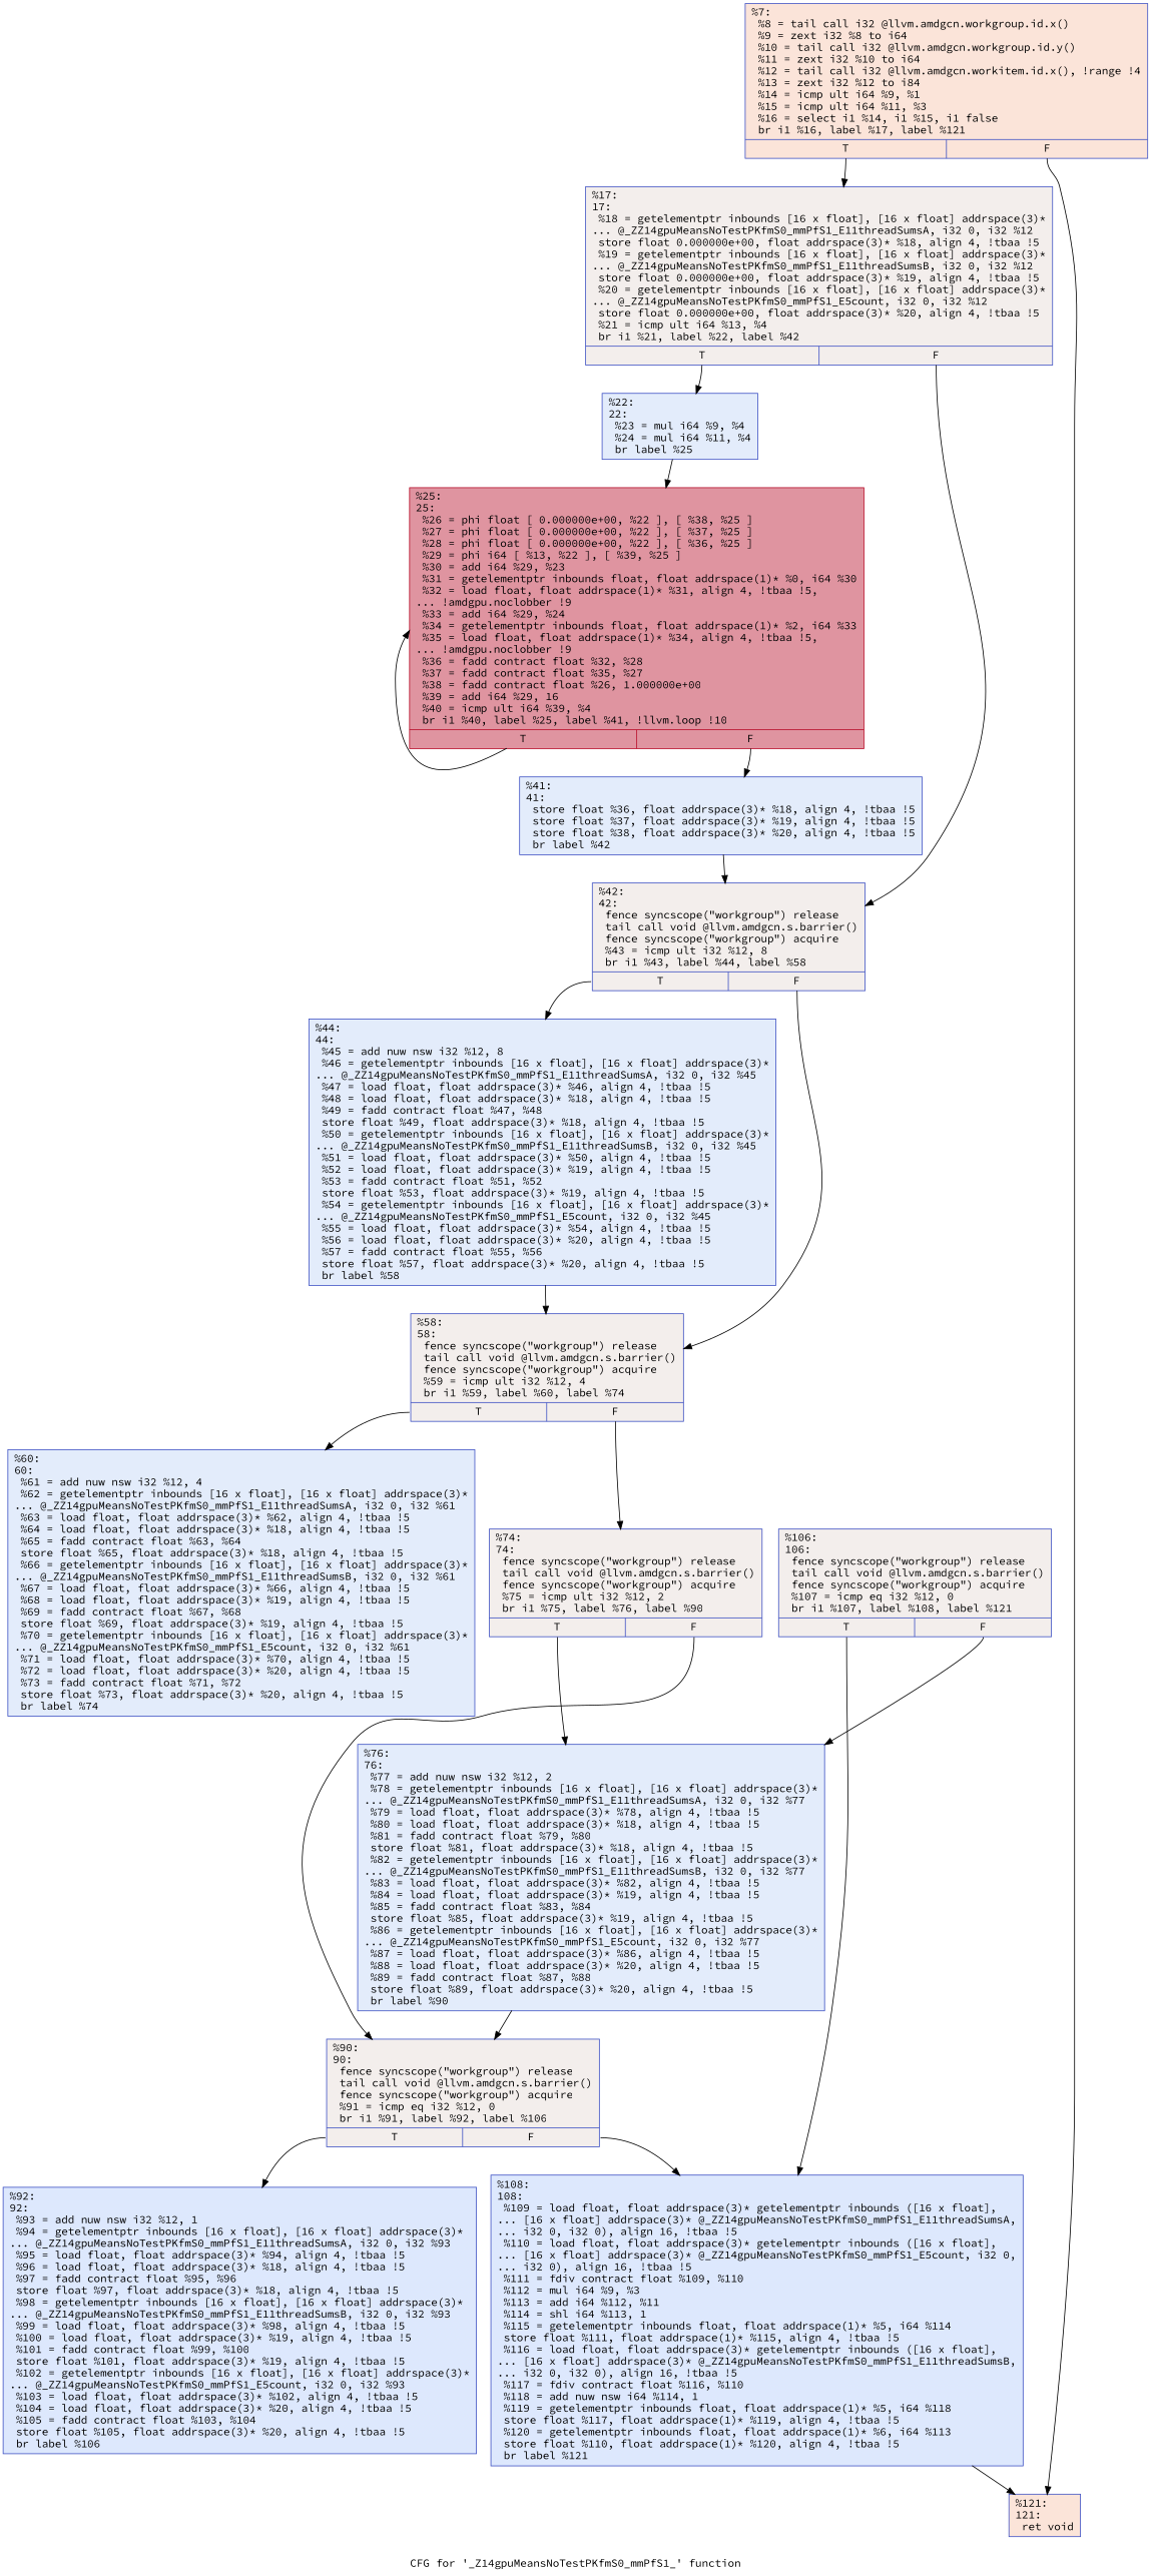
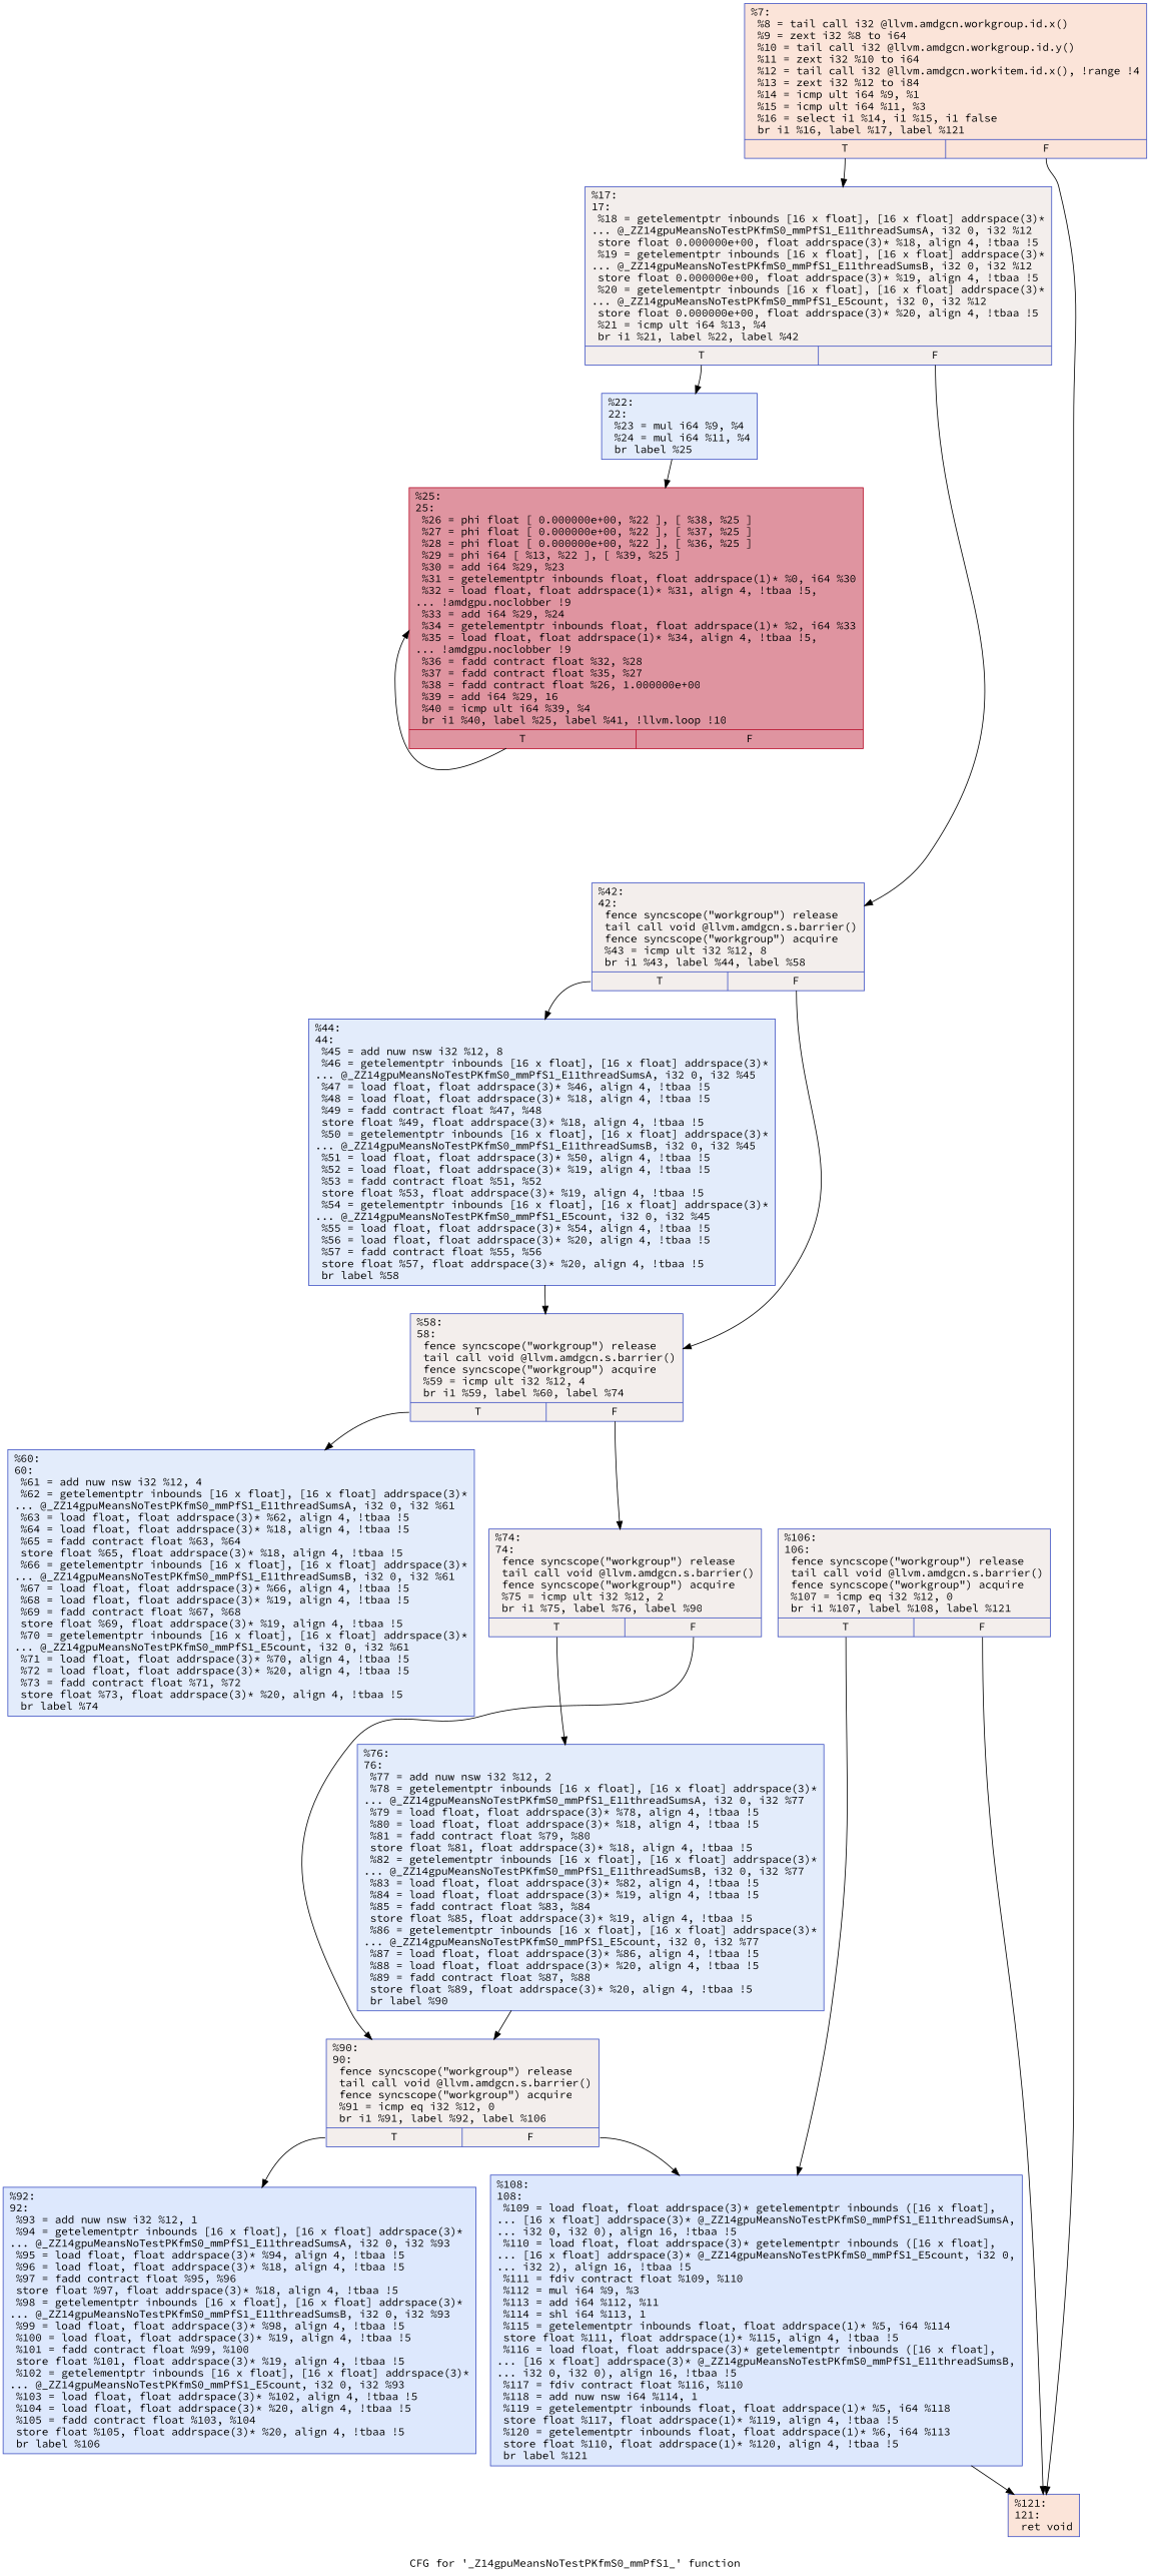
  digraph {
    fontname="Source Code Pro"
    label="CFG for '_Z14gpuMeansNoTestPKfmS0_mmPfS1_' function"
    node [color="#3d50c3ff" fillcolor="#e3d9d370" fontname="Source Code Pro" shape=record style=filled]
    edge [fontname="Source Code Pro" tailport=s0]
    n1 [fillcolor="#f5c1a970" label="{%7:\l  %8 = tail call i32 @llvm.amdgcn.workgroup.id.x()\l  %9 = zext i32 %8 to i64\l  %10 = tail call i32 @llvm.amdgcn.workgroup.id.y()\l  %11 = zext i32 %10 to i64\l  %12 = tail call i32 @llvm.amdgcn.workitem.id.x(), !range !4\l  %13 = zext i32 %12 to i84\l  %14 = icmp ult i64 %9, %1\l  %15 = icmp ult i64 %11, %3\l  %16 = select i1 %14, i1 %15, i1 false\l  br i1 %16, label %17, label %121\l|{<s0>T|<s1>F}}"]
    n2 [label="{%17:\l17:                                               \l  %18 = getelementptr inbounds [16 x float], [16 x float] addrspace(3)*\l... @_ZZ14gpuMeansNoTestPKfmS0_mmPfS1_E11threadSumsA, i32 0, i32 %12\l  store float 0.000000e+00, float addrspace(3)* %18, align 4, !tbaa !5\l  %19 = getelementptr inbounds [16 x float], [16 x float] addrspace(3)*\l... @_ZZ14gpuMeansNoTestPKfmS0_mmPfS1_E11threadSumsB, i32 0, i32 %12\l  store float 0.000000e+00, float addrspace(3)* %19, align 4, !tbaa !5\l  %20 = getelementptr inbounds [16 x float], [16 x float] addrspace(3)*\l... @_ZZ14gpuMeansNoTestPKfmS0_mmPfS1_E5count, i32 0, i32 %12\l  store float 0.000000e+00, float addrspace(3)* %20, align 4, !tbaa !5\l  %21 = icmp ult i64 %13, %4\l  br i1 %21, label %22, label %42\l|{<s0>T|<s1>F}}"]
    n3 [fillcolor="#f5c1a970" label="{%121:\l121:                                              \l  ret void\l}"]
    n4 [fillcolor="#bfd3f670" label="{%22:\l22:                                               \l  %23 = mul i64 %9, %4\l  %24 = mul i64 %11, %4\l  br label %25\l}"]
    n5 [label="{%42:\l42:                                               \l  fence syncscope(\"workgroup\") release\l  tail call void @llvm.amdgcn.s.barrier()\l  fence syncscope(\"workgroup\") acquire\l  %43 = icmp ult i32 %12, 8\l  br i1 %43, label %44, label %58\l|{<s0>T|<s1>F}}"]
    n6 [color="#b70d28ff" fillcolor="#b70d2870" label="{%25:\l25:                                               \l  %26 = phi float [ 0.000000e+00, %22 ], [ %38, %25 ]\l  %27 = phi float [ 0.000000e+00, %22 ], [ %37, %25 ]\l  %28 = phi float [ 0.000000e+00, %22 ], [ %36, %25 ]\l  %29 = phi i64 [ %13, %22 ], [ %39, %25 ]\l  %30 = add i64 %29, %23\l  %31 = getelementptr inbounds float, float addrspace(1)* %0, i64 %30\l  %32 = load float, float addrspace(1)* %31, align 4, !tbaa !5,\l... !amdgpu.noclobber !9\l  %33 = add i64 %29, %24\l  %34 = getelementptr inbounds float, float addrspace(1)* %2, i64 %33\l  %35 = load float, float addrspace(1)* %34, align 4, !tbaa !5,\l... !amdgpu.noclobber !9\l  %36 = fadd contract float %32, %28\l  %37 = fadd contract float %35, %27\l  %38 = fadd contract float %26, 1.000000e+00\l  %39 = add i64 %29, 16\l  %40 = icmp ult i64 %39, %4\l  br i1 %40, label %25, label %41, !llvm.loop !10\l|{<s0>T|<s1>F}}"]
    n7 [fillcolor="#bfd3f670" label="{%44:\l44:                                               \l  %45 = add nuw nsw i32 %12, 8\l  %46 = getelementptr inbounds [16 x float], [16 x float] addrspace(3)*\l... @_ZZ14gpuMeansNoTestPKfmS0_mmPfS1_E11threadSumsA, i32 0, i32 %45\l  %47 = load float, float addrspace(3)* %46, align 4, !tbaa !5\l  %48 = load float, float addrspace(3)* %18, align 4, !tbaa !5\l  %49 = fadd contract float %47, %48\l  store float %49, float addrspace(3)* %18, align 4, !tbaa !5\l  %50 = getelementptr inbounds [16 x float], [16 x float] addrspace(3)*\l... @_ZZ14gpuMeansNoTestPKfmS0_mmPfS1_E11threadSumsB, i32 0, i32 %45\l  %51 = load float, float addrspace(3)* %50, align 4, !tbaa !5\l  %52 = load float, float addrspace(3)* %19, align 4, !tbaa !5\l  %53 = fadd contract float %51, %52\l  store float %53, float addrspace(3)* %19, align 4, !tbaa !5\l  %54 = getelementptr inbounds [16 x float], [16 x float] addrspace(3)*\l... @_ZZ14gpuMeansNoTestPKfmS0_mmPfS1_E5count, i32 0, i32 %45\l  %55 = load float, float addrspace(3)* %54, align 4, !tbaa !5\l  %56 = load float, float addrspace(3)* %20, align 4, !tbaa !5\l  %57 = fadd contract float %55, %56\l  store float %57, float addrspace(3)* %20, align 4, !tbaa !5\l  br label %58\l}"]
    n8 [label="{%58:\l58:                                               \l  fence syncscope(\"workgroup\") release\l  tail call void @llvm.amdgcn.s.barrier()\l  fence syncscope(\"workgroup\") acquire\l  %59 = icmp ult i32 %12, 4\l  br i1 %59, label %60, label %74\l|{<s0>T|<s1>F}}"]
-   n9 [fillcolor="#bfd3f670" label="{%41:\l41:                                               \l  store float %36, float addrspace(3)* %18, align 4, !tbaa !5\l  store float %37, float addrspace(3)* %19, align 4, !tbaa !5\l  store float %38, float addrspace(3)* %20, align 4, !tbaa !5\l  br label %42\l}"]
    n10 [fillcolor="#bfd3f670" label="{%60:\l60:                                               \l  %61 = add nuw nsw i32 %12, 4\l  %62 = getelementptr inbounds [16 x float], [16 x float] addrspace(3)*\l... @_ZZ14gpuMeansNoTestPKfmS0_mmPfS1_E11threadSumsA, i32 0, i32 %61\l  %63 = load float, float addrspace(3)* %62, align 4, !tbaa !5\l  %64 = load float, float addrspace(3)* %18, align 4, !tbaa !5\l  %65 = fadd contract float %63, %64\l  store float %65, float addrspace(3)* %18, align 4, !tbaa !5\l  %66 = getelementptr inbounds [16 x float], [16 x float] addrspace(3)*\l... @_ZZ14gpuMeansNoTestPKfmS0_mmPfS1_E11threadSumsB, i32 0, i32 %61\l  %67 = load float, float addrspace(3)* %66, align 4, !tbaa !5\l  %68 = load float, float addrspace(3)* %19, align 4, !tbaa !5\l  %69 = fadd contract float %67, %68\l  store float %69, float addrspace(3)* %19, align 4, !tbaa !5\l  %70 = getelementptr inbounds [16 x float], [16 x float] addrspace(3)*\l... @_ZZ14gpuMeansNoTestPKfmS0_mmPfS1_E5count, i32 0, i32 %61\l  %71 = load float, float addrspace(3)* %70, align 4, !tbaa !5\l  %72 = load float, float addrspace(3)* %20, align 4, !tbaa !5\l  %73 = fadd contract float %71, %72\l  store float %73, float addrspace(3)* %20, align 4, !tbaa !5\l  br label %74\l}"]
    n11 [label="{%74:\l74:                                               \l  fence syncscope(\"workgroup\") release\l  tail call void @llvm.amdgcn.s.barrier()\l  fence syncscope(\"workgroup\") acquire\l  %75 = icmp ult i32 %12, 2\l  br i1 %75, label %76, label %90\l|{<s0>T|<s1>F}}"]
    n12 [fillcolor="#bfd3f670" label="{%76:\l76:                                               \l  %77 = add nuw nsw i32 %12, 2\l  %78 = getelementptr inbounds [16 x float], [16 x float] addrspace(3)*\l... @_ZZ14gpuMeansNoTestPKfmS0_mmPfS1_E11threadSumsA, i32 0, i32 %77\l  %79 = load float, float addrspace(3)* %78, align 4, !tbaa !5\l  %80 = load float, float addrspace(3)* %18, align 4, !tbaa !5\l  %81 = fadd contract float %79, %80\l  store float %81, float addrspace(3)* %18, align 4, !tbaa !5\l  %82 = getelementptr inbounds [16 x float], [16 x float] addrspace(3)*\l... @_ZZ14gpuMeansNoTestPKfmS0_mmPfS1_E11threadSumsB, i32 0, i32 %77\l  %83 = load float, float addrspace(3)* %82, align 4, !tbaa !5\l  %84 = load float, float addrspace(3)* %19, align 4, !tbaa !5\l  %85 = fadd contract float %83, %84\l  store float %85, float addrspace(3)* %19, align 4, !tbaa !5\l  %86 = getelementptr inbounds [16 x float], [16 x float] addrspace(3)*\l... @_ZZ14gpuMeansNoTestPKfmS0_mmPfS1_E5count, i32 0, i32 %77\l  %87 = load float, float addrspace(3)* %86, align 4, !tbaa !5\l  %88 = load float, float addrspace(3)* %20, align 4, !tbaa !5\l  %89 = fadd contract float %87, %88\l  store float %89, float addrspace(3)* %20, align 4, !tbaa !5\l  br label %90\l}"]
    n13 [label="{%90:\l90:                                               \l  fence syncscope(\"workgroup\") release\l  tail call void @llvm.amdgcn.s.barrier()\l  fence syncscope(\"workgroup\") acquire\l  %91 = icmp eq i32 %12, 0\l  br i1 %91, label %92, label %106\l|{<s0>T|<s1>F}}"]
    n14 [fillcolor="#b2ccfb70" label="{%92:\l92:                                               \l  %93 = add nuw nsw i32 %12, 1\l  %94 = getelementptr inbounds [16 x float], [16 x float] addrspace(3)*\l... @_ZZ14gpuMeansNoTestPKfmS0_mmPfS1_E11threadSumsA, i32 0, i32 %93\l  %95 = load float, float addrspace(3)* %94, align 4, !tbaa !5\l  %96 = load float, float addrspace(3)* %18, align 4, !tbaa !5\l  %97 = fadd contract float %95, %96\l  store float %97, float addrspace(3)* %18, align 4, !tbaa !5\l  %98 = getelementptr inbounds [16 x float], [16 x float] addrspace(3)*\l... @_ZZ14gpuMeansNoTestPKfmS0_mmPfS1_E11threadSumsB, i32 0, i32 %93\l  %99 = load float, float addrspace(3)* %98, align 4, !tbaa !5\l  %100 = load float, float addrspace(3)* %19, align 4, !tbaa !5\l  %101 = fadd contract float %99, %100\l  store float %101, float addrspace(3)* %19, align 4, !tbaa !5\l  %102 = getelementptr inbounds [16 x float], [16 x float] addrspace(3)*\l... @_ZZ14gpuMeansNoTestPKfmS0_mmPfS1_E5count, i32 0, i32 %93\l  %103 = load float, float addrspace(3)* %102, align 4, !tbaa !5\l  %104 = load float, float addrspace(3)* %20, align 4, !tbaa !5\l  %105 = fadd contract float %103, %104\l  store float %105, float addrspace(3)* %20, align 4, !tbaa !5\l  br label %106\l}"]
-   n15 [fillcolor="#b2ccfb70" label="{%108:\l108:                                              \l  %109 = load float, float addrspace(3)* getelementptr inbounds ([16 x float],\l... [16 x float] addrspace(3)* @_ZZ14gpuMeansNoTestPKfmS0_mmPfS1_E11threadSumsA,\l... i32 0, i32 0), align 16, !tbaa !5\l  %110 = load float, float addrspace(3)* getelementptr inbounds ([16 x float],\l... [16 x float] addrspace(3)* @_ZZ14gpuMeansNoTestPKfmS0_mmPfS1_E5count, i32 0,\l... i32 0), align 16, !tbaa !5\l  %111 = fdiv contract float %109, %110\l  %112 = mul i64 %9, %3\l  %113 = add i64 %112, %11\l  %114 = shl i64 %113, 1\l  %115 = getelementptr inbounds float, float addrspace(1)* %5, i64 %114\l  store float %111, float addrspace(1)* %115, align 4, !tbaa !5\l  %116 = load float, float addrspace(3)* getelementptr inbounds ([16 x float],\l... [16 x float] addrspace(3)* @_ZZ14gpuMeansNoTestPKfmS0_mmPfS1_E11threadSumsB,\l... i32 0, i32 0), align 16, !tbaa !5\l  %117 = fdiv contract float %116, %110\l  %118 = add nuw nsw i64 %114, 1\l  %119 = getelementptr inbounds float, float addrspace(1)* %5, i64 %118\l  store float %117, float addrspace(1)* %119, align 4, !tbaa !5\l  %120 = getelementptr inbounds float, float addrspace(1)* %6, i64 %113\l  store float %110, float addrspace(1)* %120, align 4, !tbaa !5\l  br label %121\l}"]
+   n15 [fillcolor="#b2ccfb70" label="{%108:\l108:                                              \l  %109 = load float, float addrspace(3)* getelementptr inbounds ([16 x float],\l... [16 x float] addrspace(3)* @_ZZ14gpuMeansNoTestPKfmS0_mmPfS1_E11threadSumsA,\l... i32 0, i32 0), align 16, !tbaa !5\l  %110 = load float, float addrspace(3)* getelementptr inbounds ([16 x float],\l... [16 x float] addrspace(3)* @_ZZ14gpuMeansNoTestPKfmS0_mmPfS1_E5count, i32 0,\l... i32 2), align 16, !tbaa !5\l  %111 = fdiv contract float %109, %110\l  %112 = mul i64 %9, %3\l  %113 = add i64 %112, %11\l  %114 = shl i64 %113, 1\l  %115 = getelementptr inbounds float, float addrspace(1)* %5, i64 %114\l  store float %111, float addrspace(1)* %115, align 4, !tbaa !5\l  %116 = load float, float addrspace(3)* getelementptr inbounds ([16 x float],\l... [16 x float] addrspace(3)* @_ZZ14gpuMeansNoTestPKfmS0_mmPfS1_E11threadSumsB,\l... i32 0, i32 0), align 16, !tbaa !5\l  %117 = fdiv contract float %116, %110\l  %118 = add nuw nsw i64 %114, 1\l  %119 = getelementptr inbounds float, float addrspace(1)* %5, i64 %118\l  store float %117, float addrspace(1)* %119, align 4, !tbaa !5\l  %120 = getelementptr inbounds float, float addrspace(1)* %6, i64 %113\l  store float %110, float addrspace(1)* %120, align 4, !tbaa !5\l  br label %121\l}"]
    n16 [label="{%106:\l106:                                              \l  fence syncscope(\"workgroup\") release\l  tail call void @llvm.amdgcn.s.barrier()\l  fence syncscope(\"workgroup\") acquire\l  %107 = icmp eq i32 %12, 0\l  br i1 %107, label %108, label %121\l|{<s0>T|<s1>F}}"]
    n1 -> n2
    n1 -> n3 [tailport=s1]
    n2 -> n4
    n2 -> n5 [tailport=s1]
    n4 -> n6
    n5 -> n7
    n5 -> n8 [tailport=s1]
    n6 -> n6
-   n6 -> n9 [tailport=s1]
    n7 -> n8
    n8 -> n10
    n8 -> n11 [tailport=s1]
-   n9 -> n5
    n11 -> n12
    n11 -> n13 [tailport=s1]
    n12 -> n13
    n13 -> n14
    n13 -> n15 [tailport=s1]
    n15 -> n3
-   n16 -> n12 [tailport=s1]
+   n16 -> n3 [tailport=s1]
    n16 -> n15
  }
